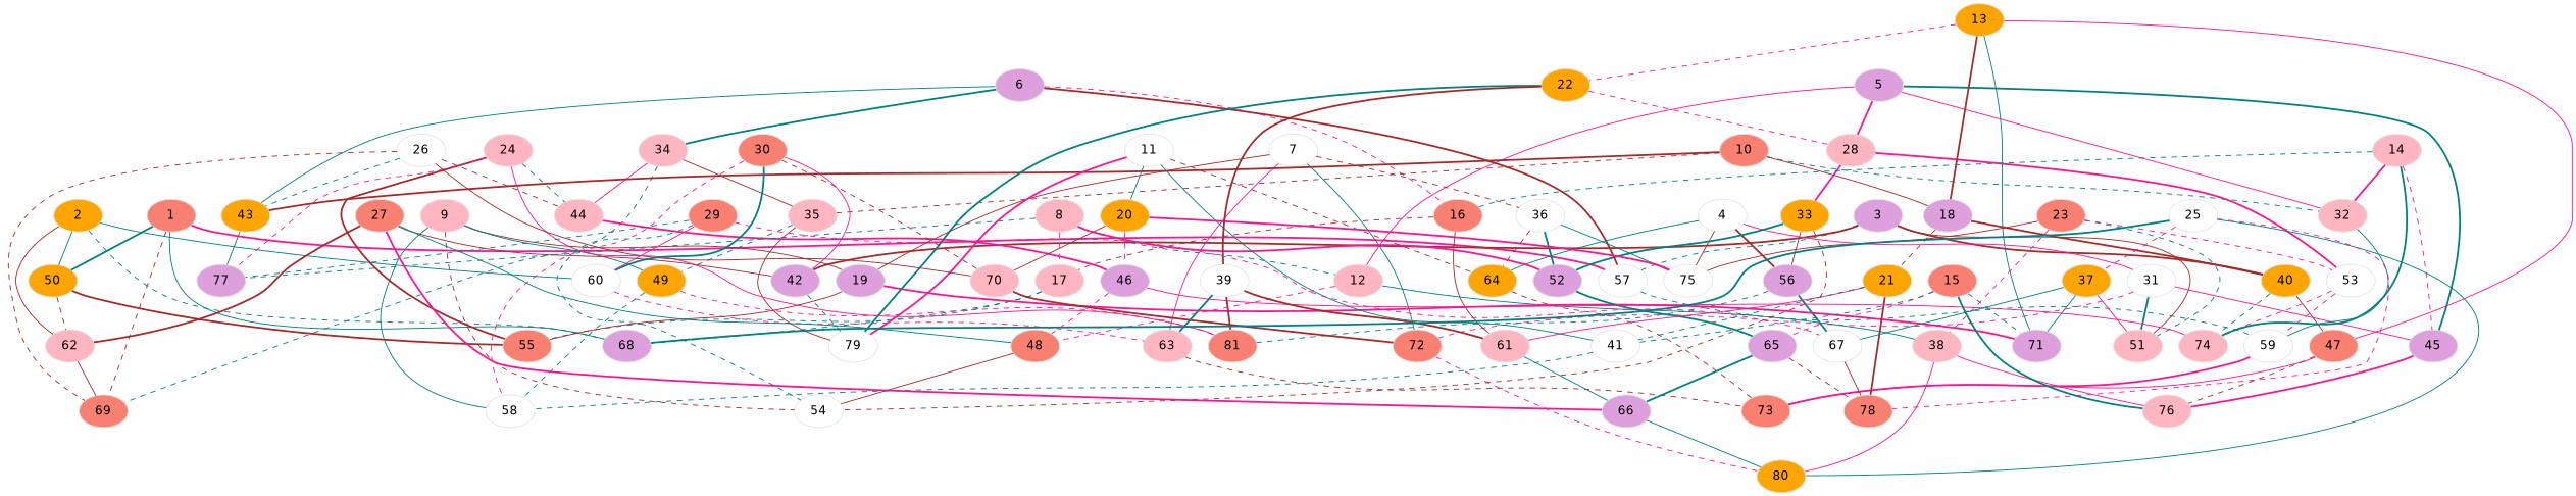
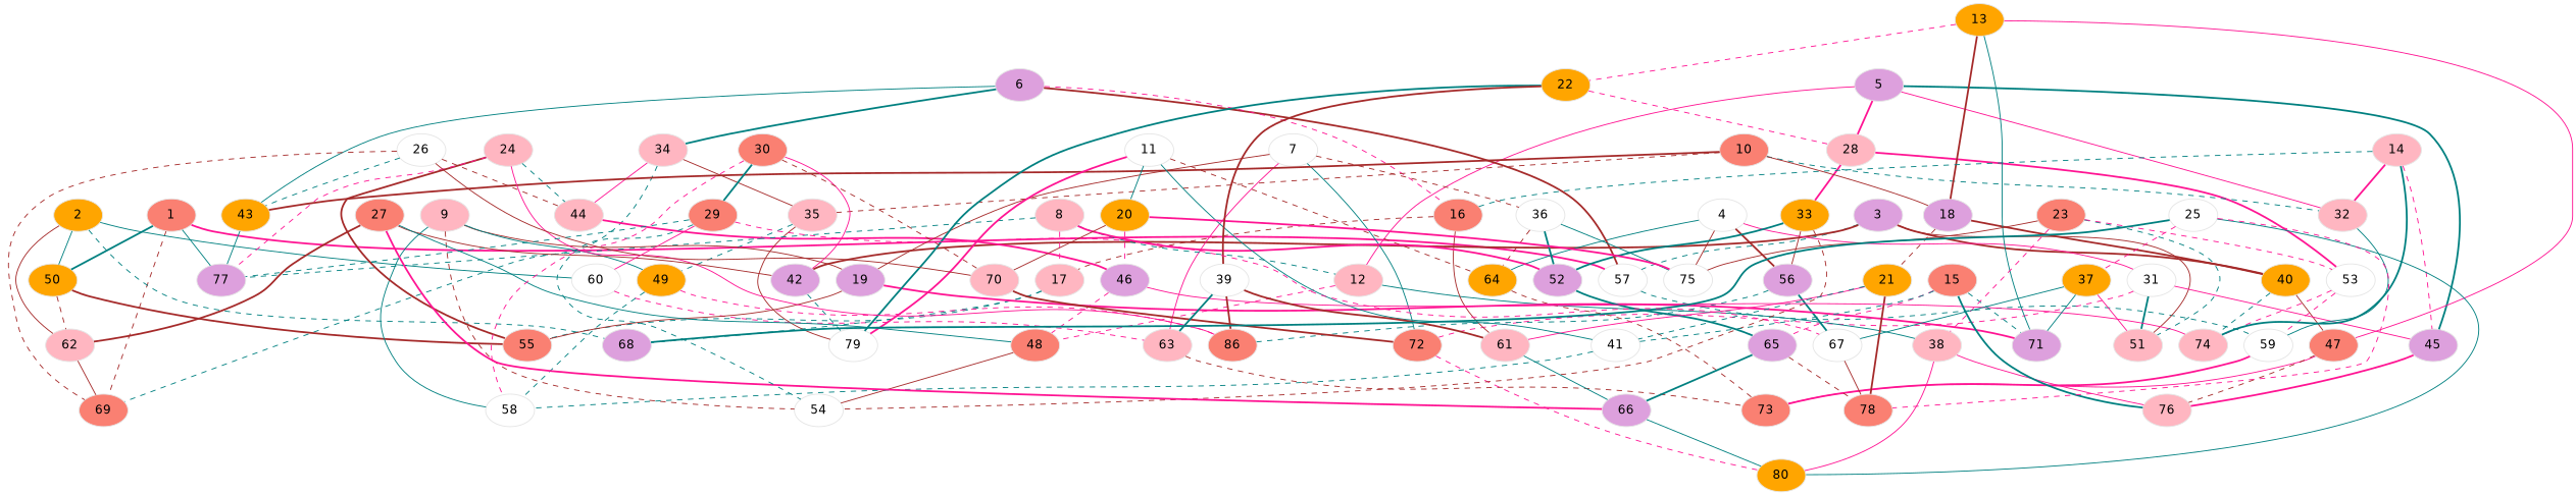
  graph {
    fontname="DejaVu Sans"
    node [color=gray90 fillcolor=lightpink fontname="DejaVu Sans" style=filled]
    edge [color=teal fontname="DejaVu Sans" style=dashed]
    1 [fillcolor=salmon]
    50 [fillcolor=orange]
    57 [fillcolor=white]
    68 [fillcolor=plum]
    69 [fillcolor=salmon]
    62
    55 [fillcolor=salmon]
    59 [fillcolor=white]
    2 [fillcolor=orange]
    60 [fillcolor=white]
    63
    3 [fillcolor=plum]
    40 [fillcolor=orange]
    42 [fillcolor=plum]
    51
    47 [fillcolor=salmon]
    74
    79 [fillcolor=white]
    4 [fillcolor=white]
    31 [fillcolor=white]
    56 [fillcolor=plum]
    64 [fillcolor=orange]
    75 [fillcolor=white]
    45 [fillcolor=plum]
    72 [fillcolor=salmon]
-   81 [fillcolor=salmon]
+   81 [fillcolor=salmon label=86]
    67 [fillcolor=white]
    73 [fillcolor=salmon]
    5 [fillcolor=plum]
    12
    28
    32
    38
    48 [fillcolor=salmon]
    53 [fillcolor=white]
    33 [fillcolor=orange]
    76
    6 [fillcolor=plum]
    16 [fillcolor=salmon]
    34
    43 [fillcolor=orange]
    17
    61
    35
    44
    77 [fillcolor=plum]
    7 [fillcolor=white]
    19 [fillcolor=plum]
    36 [fillcolor=white]
    71 [fillcolor=plum]
    52 [fillcolor=plum]
    80 [fillcolor=orange]
    8
    65 [fillcolor=plum]
    9
    49 [fillcolor=orange]
    54 [fillcolor=white]
    58 [fillcolor=white]
    10 [fillcolor=salmon]
    18 [fillcolor=plum]
    21 [fillcolor=orange]
    11 [fillcolor=white]
    20 [fillcolor=orange]
    41 [fillcolor=white]
    46 [fillcolor=plum]
    70
    13 [fillcolor=orange]
    22 [fillcolor=orange]
    39 [fillcolor=white]
    14
    15 [fillcolor=salmon]
    78 [fillcolor=salmon]
    66 [fillcolor=plum]
    23 [fillcolor=salmon]
    24
    25 [fillcolor=white]
    37 [fillcolor=orange]
    26 [fillcolor=white]
    27 [fillcolor=salmon]
    29 [fillcolor=salmon]
    30 [fillcolor=salmon]
    1 -- 50 [style=bold]
    1 -- 57 [color=deeppink style=bold]
-   1 -- 68 [style=solid]
+   1 -- 77 [style=solid]
    1 -- 69 [color=brown]
    50 -- 62 [color=brown]
    50 -- 55 [color=brown style=bold]
    57 -- 59
    62 -- 69 [color=brown style=solid]
    59 -- 73 [color=deeppink style=bold]
    2 -- 50 [style=solid]
    2 -- 68
    2 -- 62 [color=brown style=solid]
    2 -- 60 [style=solid]
    60 -- 63 [color=deeppink]
    63 -- 73 [color=brown]
    3 -- 57
    3 -- 40 [color=brown style=bold]
    3 -- 42 [color=brown style=bold]
    3 -- 51 [color=brown style=solid]
    40 -- 47 [color=brown style=solid]
    40 -- 74
    42 -- 79
    47 -- 73 [color=deeppink style=solid]
    47 -- 76 [color=brown]
    4 -- 31 [color=deeppink style=solid]
    4 -- 56 [color=brown style=bold]
    4 -- 64 [style=solid]
    4 -- 75 [color=brown style=solid]
    31 -- 51 [style=bold]
    31 -- 45 [color=deeppink style=solid]
    31 -- 72 [color=deeppink]
    56 -- 81
    56 -- 67 [style=bold]
    64 -- 73 [color=brown]
    45 -- 76 [color=deeppink style=bold]
    72 -- 80 [color=deeppink]
    67 -- 78 [color=brown style=solid]
    5 -- 45 [style=bold]
    5 -- 12 [color=deeppink style=solid]
    5 -- 28 [color=deeppink style=bold]
    5 -- 32 [color=deeppink style=solid]
    12 -- 38 [style=solid]
    12 -- 48 [color=deeppink]
    28 -- 53 [color=deeppink style=bold]
    28 -- 33 [color=deeppink style=bold]
    32 -- 59 [style=solid]
    38 -- 76 [color=deeppink style=solid]
    38 -- 80 [color=deeppink style=solid]
    48 -- 54 [color=brown style=solid]
    53 -- 59 [color=deeppink]
    53 -- 74 [color=deeppink]
    33 -- 56 [color=brown style=solid]
    33 -- 52 [style=bold]
    33 -- 54 [color=brown]
    6 -- 57 [color=brown style=bold]
    6 -- 16 [color=deeppink]
    6 -- 34 [style=bold]
    6 -- 43 [style=solid]
    16 -- 17 [color=brown]
    16 -- 61 [color=brown style=solid]
    34 -- 69
    34 -- 35 [color=brown style=solid]
    34 -- 44 [color=deeppink style=solid]
    43 -- 77 [style=solid]
    17 -- 68
    17 -- 55
    61 -- 66 [style=solid]
    35 -- 79 [color=brown style=solid]
    35 -- 49
    44 -- 46 [color=deeppink style=bold]
    7 -- 63 [color=deeppink style=solid]
    7 -- 72 [style=solid]
    7 -- 19 [color=brown style=solid]
    7 -- 36 [color=brown]
    19 -- 55 [color=brown style=solid]
    19 -- 71 [color=deeppink style=bold]
    36 -- 64 [color=brown]
    36 -- 75 [style=solid]
    36 -- 52 [style=bold]
    52 -- 65 [style=bold]
    8 -- 12
    8 -- 17 [color=deeppink]
    8 -- 77
    8 -- 52 [color=deeppink style=bold]
    65 -- 78 [color=brown]
    65 -- 66 [style=bold]
    9 -- 19 [color=brown style=solid]
    9 -- 49 [style=solid]
    9 -- 54 [color=brown]
    9 -- 58 [style=solid]
    49 -- 81 [color=deeppink]
    49 -- 58
    10 -- 32
    10 -- 43 [color=brown style=bold]
    10 -- 35 [color=brown]
    10 -- 18 [color=brown style=solid]
    18 -- 40 [color=brown style=bold]
    18 -- 21 [color=brown]
    21 -- 61 [color=deeppink style=solid]
    21 -- 41
    21 -- 78 [color=brown style=bold]
    11 -- 79 [color=deeppink style=bold]
    11 -- 64 [color=brown]
    11 -- 20 [style=solid]
    11 -- 41 [style=solid]
    20 -- 75 [color=deeppink style=bold]
    20 -- 46 [color=deeppink]
    20 -- 70 [color=brown style=solid]
    41 -- 58
    46 -- 74 [color=deeppink style=solid]
    46 -- 48 [color=deeppink]
    70 -- 72 [color=brown style=bold]
    13 -- 47 [color=deeppink style=solid]
    13 -- 71 [style=solid]
    13 -- 18 [color=brown style=bold]
    13 -- 22 [color=deeppink]
    22 -- 79 [style=bold]
    22 -- 28 [color=deeppink]
    22 -- 39 [color=brown style=bold]
    39 -- 63 [style=bold]
    39 -- 81 [color=brown style=bold]
    39 -- 61 [color=brown style=bold]
    14 -- 74 [style=bold]
    14 -- 45 [color=deeppink]
    14 -- 32 [color=deeppink style=bold]
    14 -- 16
    15 -- 76 [style=bold]
    15 -- 71
    15 -- 65 [color=deeppink]
    15 -- 41
    66 -- 80 [style=solid]
    23 -- 51
    23 -- 75 [color=brown style=solid]
    23 -- 38 [color=deeppink]
    23 -- 53 [color=deeppink]
    24 -- 55 [color=brown style=bold]
    24 -- 81 [color=deeppink style=solid]
    24 -- 44
    24 -- 77 [color=deeppink]
    25 -- 68 [style=bold]
    25 -- 80 [style=solid]
    25 -- 78 [color=deeppink]
    25 -- 37 [color=deeppink]
    37 -- 51 [color=deeppink style=solid]
    37 -- 67 [style=solid]
    37 -- 71 [style=solid]
    26 -- 69 [color=brown]
    26 -- 43
    26 -- 44 [color=brown]
    26 -- 70 [color=brown style=solid]
    27 -- 62 [color=brown style=bold]
    27 -- 42 [color=brown style=solid]
    27 -- 48 [style=solid]
    27 -- 66 [color=deeppink style=bold]
    29 -- 60 [color=deeppink style=solid]
    29 -- 67 [color=deeppink]
    29 -- 77
    29 -- 54
-   30 -- 60 [style=bold]
+   30 -- 29 [style=bold]
    30 -- 42 [color=deeppink style=solid]
    30 -- 58 [color=deeppink]
    30 -- 70 [color=brown]
  }
